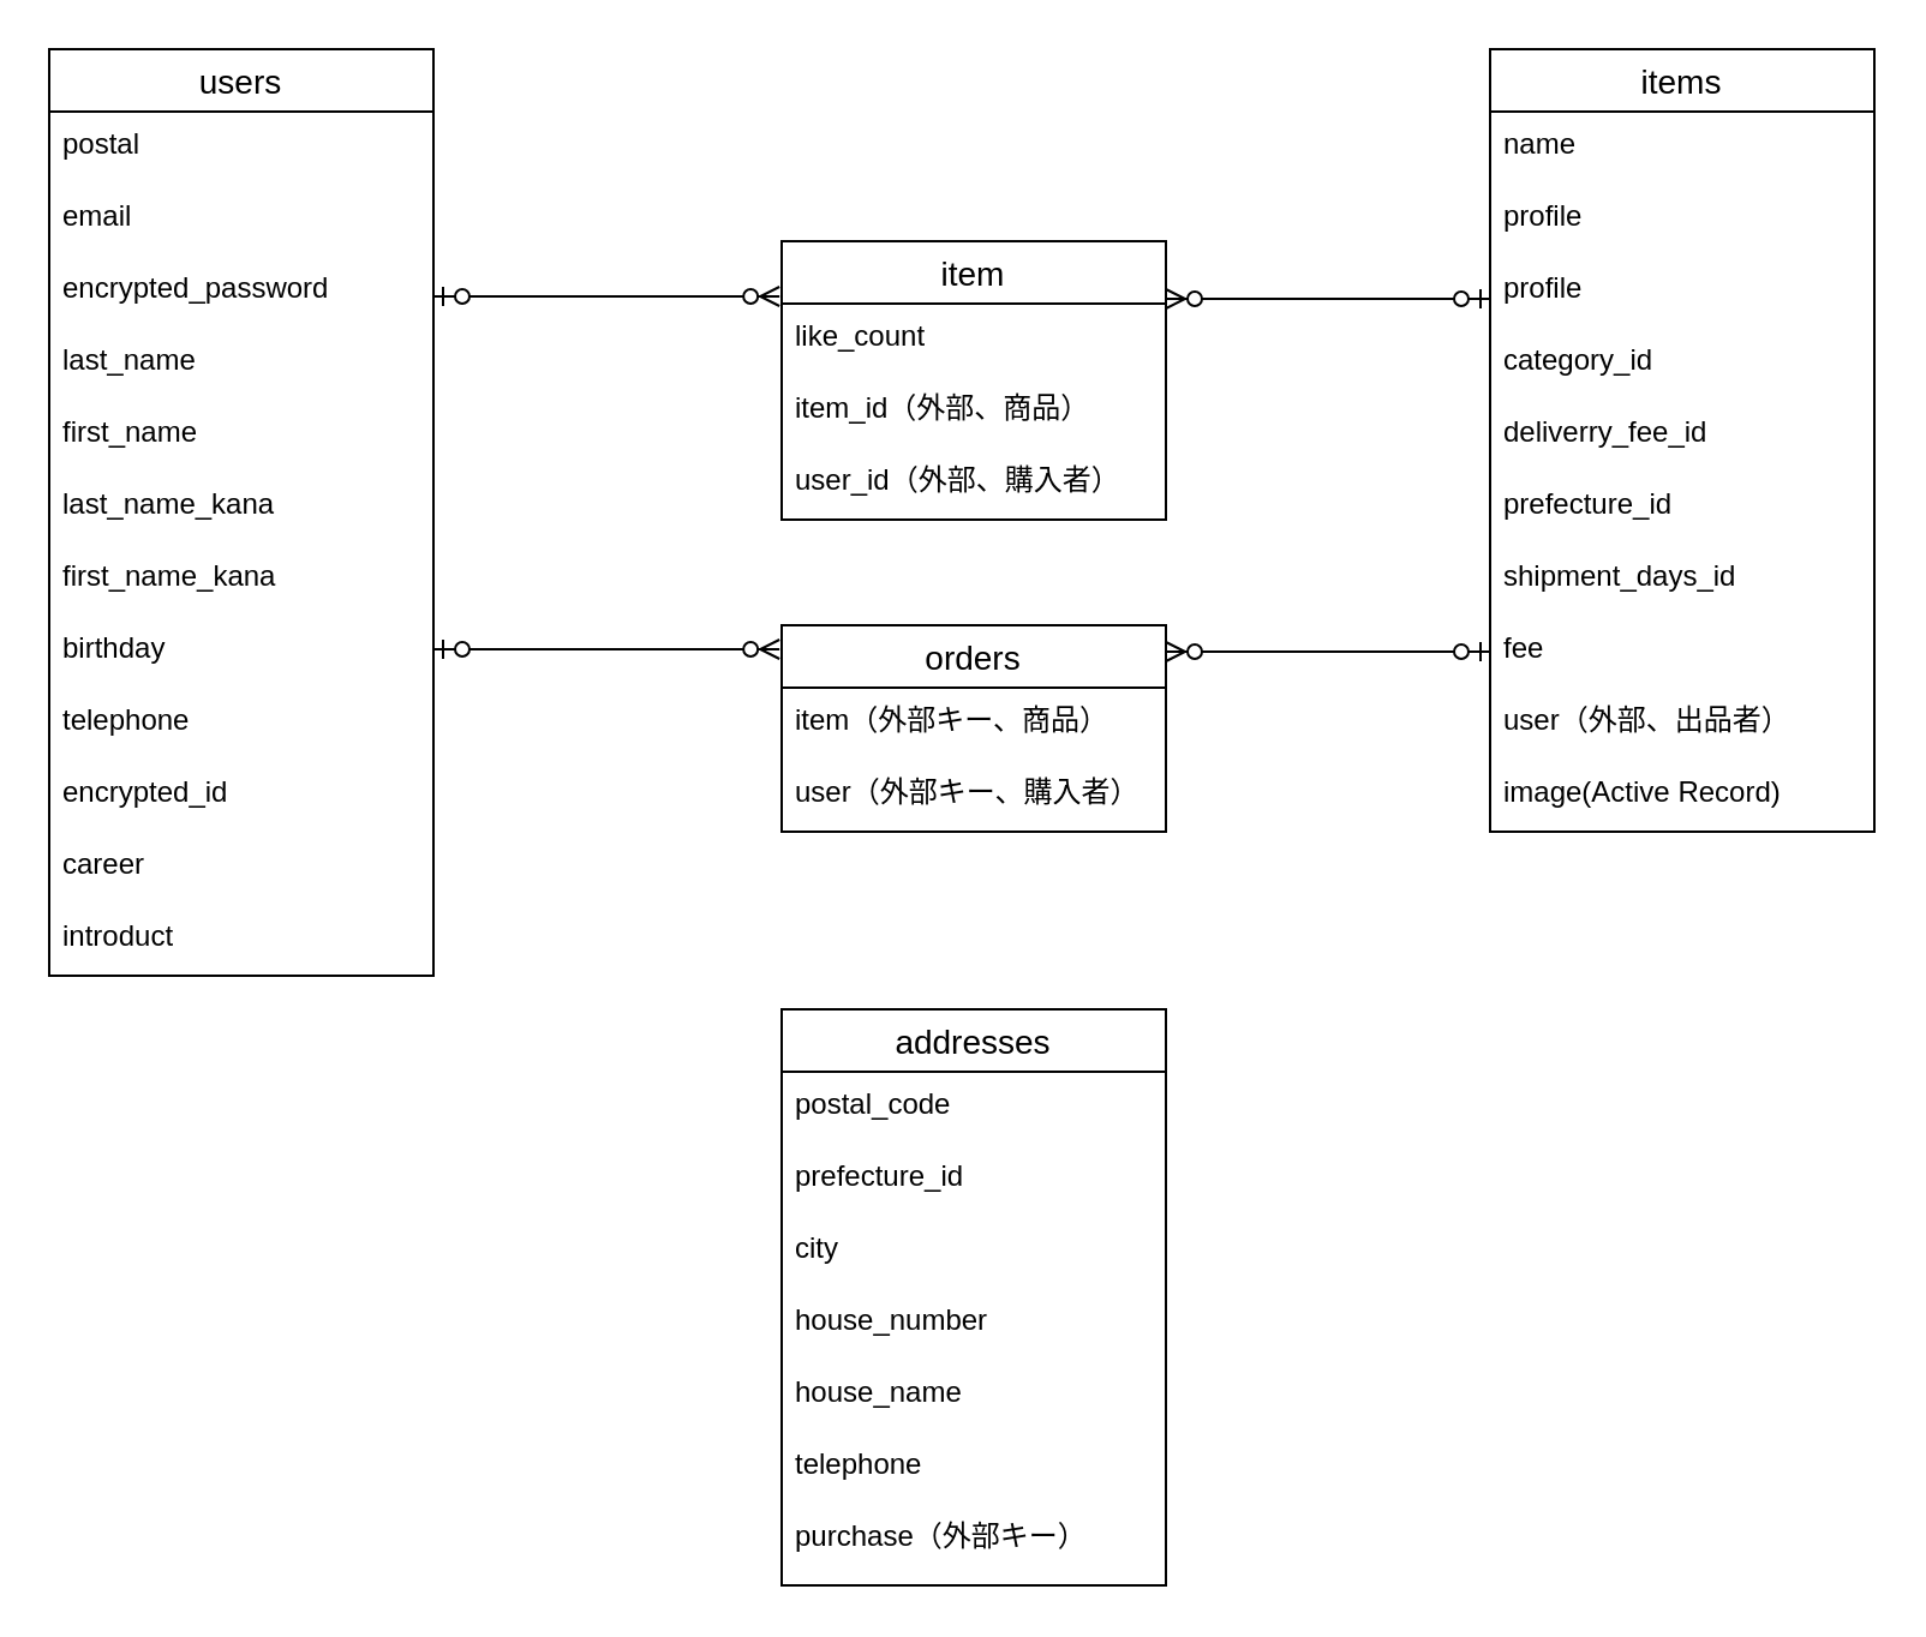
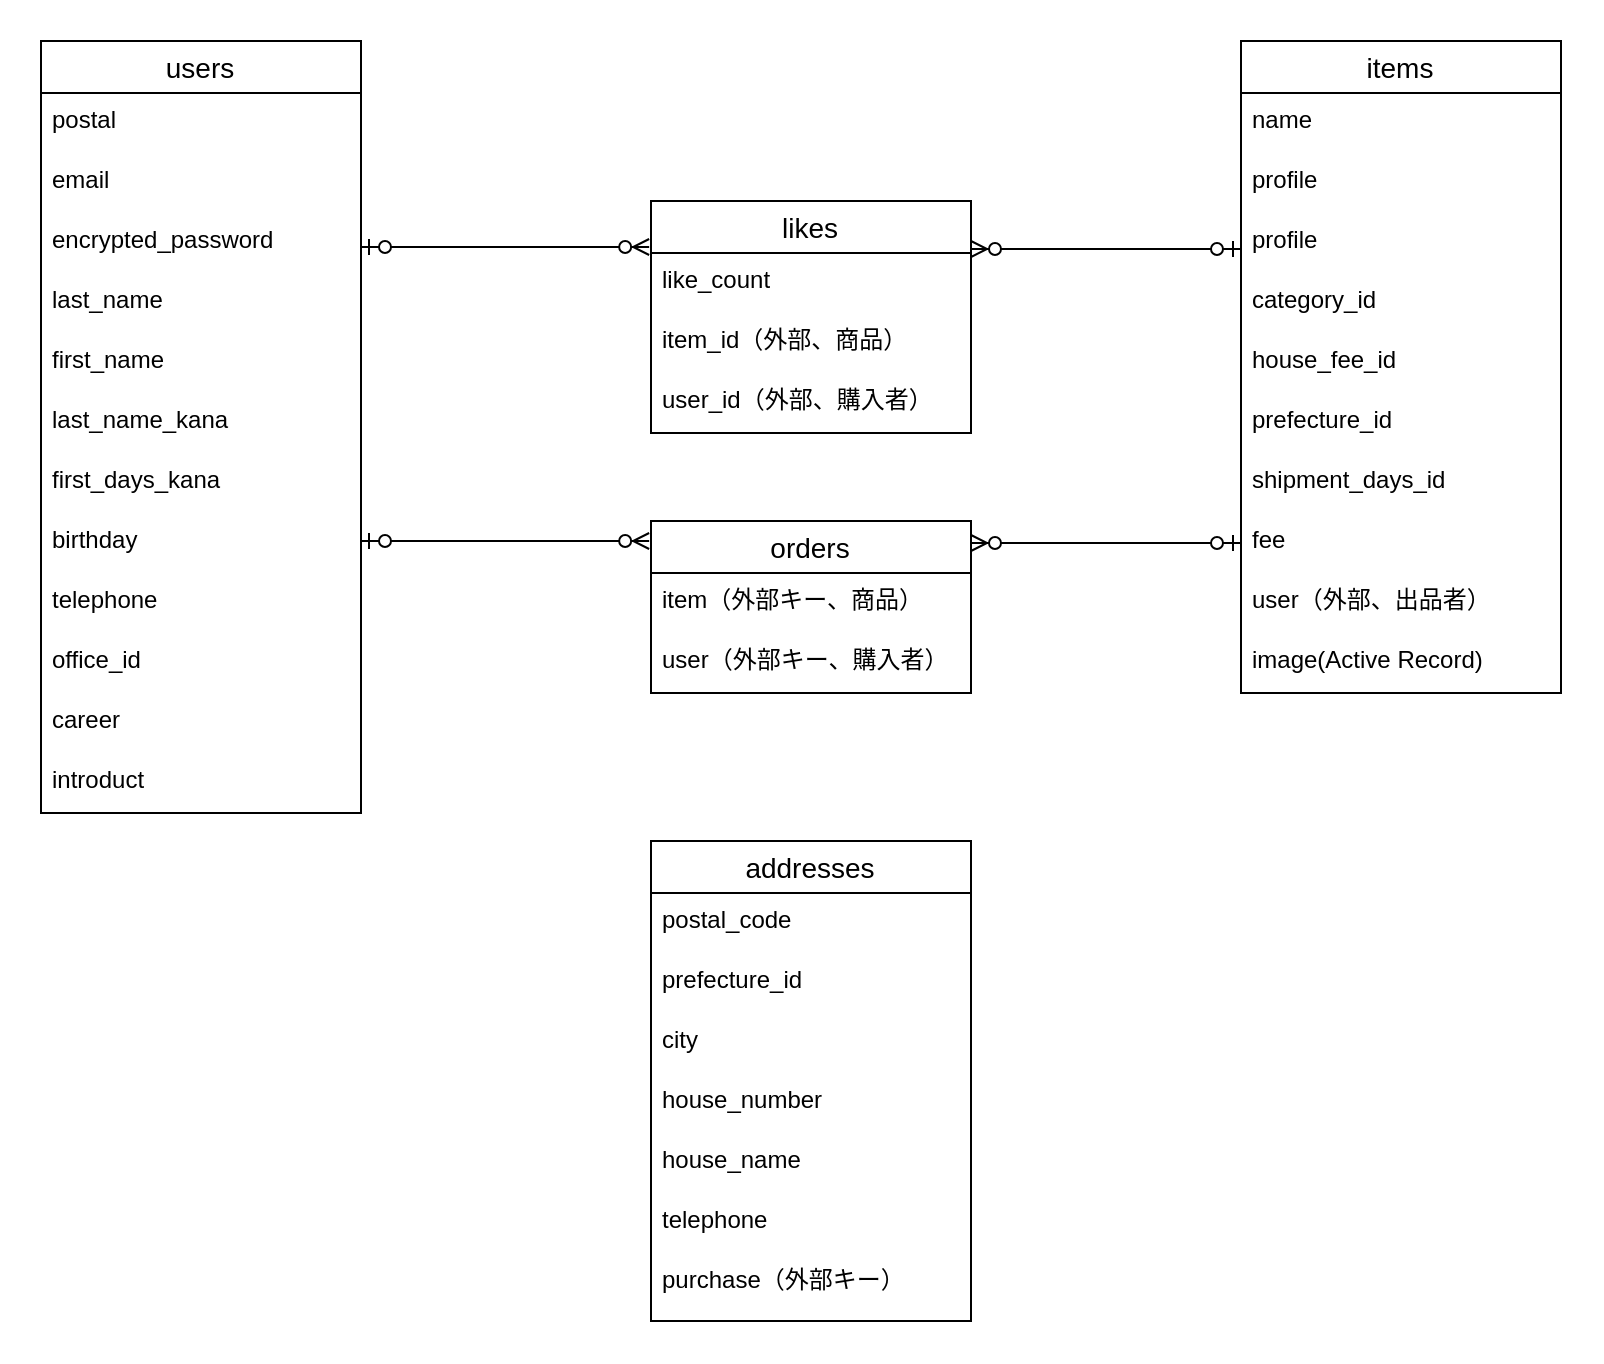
  <mxCell id="0" />
  <mxCell id="1" parent="0" />
- <mxCell id="2" value="item" style="swimlane;fontStyle=0;childLayout=stackLayout;horizontal=1;startSize=26;horizontalStack=0;resizeParent=1;resizeParentMax=0;resizeLast=0;collapsible=1;marginBottom=0;align=center;fontSize=14;" parent="1" vertex="1"><mxGeometry x="325" y="100" width="160" height="116" as="geometry" /></mxCell>
+ <mxCell id="2" value="likes" style="swimlane;fontStyle=0;childLayout=stackLayout;horizontal=1;startSize=26;horizontalStack=0;resizeParent=1;resizeParentMax=0;resizeLast=0;collapsible=1;marginBottom=0;align=center;fontSize=14;" parent="1" vertex="1"><mxGeometry x="325" y="100" width="160" height="116" as="geometry" /></mxCell>
  <mxCell id="3" value="like_count" style="text;strokeColor=none;fillColor=none;spacingLeft=4;spacingRight=4;overflow=hidden;rotatable=0;points=[[0,0.5],[1,0.5]];portConstraint=eastwest;fontSize=12;" parent="2" vertex="1"><mxGeometry y="26" width="160" height="30" as="geometry" /></mxCell>
  <mxCell id="4" value="item_id（外部、商品）" style="text;strokeColor=none;fillColor=none;spacingLeft=4;spacingRight=4;overflow=hidden;rotatable=0;points=[[0,0.5],[1,0.5]];portConstraint=eastwest;fontSize=12;" parent="2" vertex="1"><mxGeometry y="56" width="160" height="30" as="geometry" /></mxCell>
  <mxCell id="5" value="user_id（外部、購入者）" style="text;strokeColor=none;fillColor=none;spacingLeft=4;spacingRight=4;overflow=hidden;rotatable=0;points=[[0,0.5],[1,0.5]];portConstraint=eastwest;fontSize=12;" parent="2" vertex="1"><mxGeometry y="86" width="160" height="30" as="geometry" /></mxCell>
  <mxCell id="6" value="users" style="swimlane;fontStyle=0;childLayout=stackLayout;horizontal=1;startSize=26;horizontalStack=0;resizeParent=1;resizeParentMax=0;resizeLast=0;collapsible=1;marginBottom=0;align=center;fontSize=14;" parent="1" vertex="1"><mxGeometry x="20" y="20" width="160" height="386" as="geometry" /></mxCell>
  <mxCell id="7" value="postal" style="text;strokeColor=none;fillColor=none;spacingLeft=4;spacingRight=4;overflow=hidden;rotatable=0;points=[[0,0.5],[1,0.5]];portConstraint=eastwest;fontSize=12;" parent="6" vertex="1"><mxGeometry y="26" width="160" height="30" as="geometry" /></mxCell>
  <mxCell id="8" value="email" style="text;strokeColor=none;fillColor=none;spacingLeft=4;spacingRight=4;overflow=hidden;rotatable=0;points=[[0,0.5],[1,0.5]];portConstraint=eastwest;fontSize=12;" parent="6" vertex="1"><mxGeometry y="56" width="160" height="30" as="geometry" /></mxCell>
  <mxCell id="9" value="encrypted_password" style="text;strokeColor=none;fillColor=none;spacingLeft=4;spacingRight=4;overflow=hidden;rotatable=0;points=[[0,0.5],[1,0.5]];portConstraint=eastwest;fontSize=12;" parent="6" vertex="1"><mxGeometry y="86" width="160" height="30" as="geometry" /></mxCell>
  <mxCell id="10" value="last_name&#10;&#10;&#10;" style="text;strokeColor=none;fillColor=none;spacingLeft=4;spacingRight=4;overflow=hidden;rotatable=0;points=[[0,0.5],[1,0.5]];portConstraint=eastwest;fontSize=12;" parent="6" vertex="1"><mxGeometry y="116" width="160" height="30" as="geometry" /></mxCell>
  <mxCell id="11" value="first_name&#10;&#10;&#10;" style="text;strokeColor=none;fillColor=none;spacingLeft=4;spacingRight=4;overflow=hidden;rotatable=0;points=[[0,0.5],[1,0.5]];portConstraint=eastwest;fontSize=12;" parent="6" vertex="1"><mxGeometry y="146" width="160" height="30" as="geometry" /></mxCell>
  <mxCell id="12" value="last_name_kana&#10;&#10;" style="text;strokeColor=none;fillColor=none;spacingLeft=4;spacingRight=4;overflow=hidden;rotatable=0;points=[[0,0.5],[1,0.5]];portConstraint=eastwest;fontSize=12;" parent="6" vertex="1"><mxGeometry y="176" width="160" height="30" as="geometry" /></mxCell>
- <mxCell id="13" value="first_name_kana" style="text;strokeColor=none;fillColor=none;spacingLeft=4;spacingRight=4;overflow=hidden;rotatable=0;points=[[0,0.5],[1,0.5]];portConstraint=eastwest;fontSize=12;" parent="6" vertex="1"><mxGeometry y="206" width="160" height="30" as="geometry" /></mxCell>
+ <mxCell id="13" value="first_days_kana" style="text;strokeColor=none;fillColor=none;spacingLeft=4;spacingRight=4;overflow=hidden;rotatable=0;points=[[0,0.5],[1,0.5]];portConstraint=eastwest;fontSize=12;" parent="6" vertex="1"><mxGeometry y="206" width="160" height="30" as="geometry" /></mxCell>
  <mxCell id="14" value="birthday" style="text;strokeColor=none;fillColor=none;spacingLeft=4;spacingRight=4;overflow=hidden;rotatable=0;points=[[0,0.5],[1,0.5]];portConstraint=eastwest;fontSize=12;" parent="6" vertex="1"><mxGeometry y="236" width="160" height="30" as="geometry" /></mxCell>
  <mxCell id="15" value="telephone" style="text;strokeColor=none;fillColor=none;spacingLeft=4;spacingRight=4;overflow=hidden;rotatable=0;points=[[0,0.5],[1,0.5]];portConstraint=eastwest;fontSize=12;" parent="6" vertex="1"><mxGeometry y="266" width="160" height="30" as="geometry" /></mxCell>
- <mxCell id="16" value="encrypted_id" style="text;strokeColor=none;fillColor=none;spacingLeft=4;spacingRight=4;overflow=hidden;rotatable=0;points=[[0,0.5],[1,0.5]];portConstraint=eastwest;fontSize=12;shadow=0;" parent="6" vertex="1"><mxGeometry y="296" width="160" height="30" as="geometry" /></mxCell>
+ <mxCell id="16" value="office_id" style="text;strokeColor=none;fillColor=none;spacingLeft=4;spacingRight=4;overflow=hidden;rotatable=0;points=[[0,0.5],[1,0.5]];portConstraint=eastwest;fontSize=12;shadow=0;" parent="6" vertex="1"><mxGeometry y="296" width="160" height="30" as="geometry" /></mxCell>
  <mxCell id="17" value="career" style="text;strokeColor=none;fillColor=none;spacingLeft=4;spacingRight=4;overflow=hidden;rotatable=0;points=[[0,0.5],[1,0.5]];portConstraint=eastwest;fontSize=12;" parent="6" vertex="1"><mxGeometry y="326" width="160" height="30" as="geometry" /></mxCell>
  <mxCell id="18" value="introduct" style="text;strokeColor=none;fillColor=none;spacingLeft=4;spacingRight=4;overflow=hidden;rotatable=0;points=[[0,0.5],[1,0.5]];portConstraint=eastwest;fontSize=12;" parent="6" vertex="1"><mxGeometry y="356" width="160" height="30" as="geometry" /></mxCell>
  <mxCell id="19" value="items" style="swimlane;fontStyle=0;childLayout=stackLayout;horizontal=1;startSize=26;horizontalStack=0;resizeParent=1;resizeParentMax=0;resizeLast=0;collapsible=1;marginBottom=0;align=center;fontSize=14;" parent="1" vertex="1"><mxGeometry x="620" y="20" width="160" height="326" as="geometry" /></mxCell>
  <mxCell id="20" value="name" style="text;strokeColor=none;fillColor=none;spacingLeft=4;spacingRight=4;overflow=hidden;rotatable=0;points=[[0,0.5],[1,0.5]];portConstraint=eastwest;fontSize=12;" parent="19" vertex="1"><mxGeometry y="26" width="160" height="30" as="geometry" /></mxCell>
  <mxCell id="21" value="profile" style="text;strokeColor=none;fillColor=none;spacingLeft=4;spacingRight=4;overflow=hidden;rotatable=0;points=[[0,0.5],[1,0.5]];portConstraint=eastwest;fontSize=12;" parent="19" vertex="1"><mxGeometry y="56" width="160" height="30" as="geometry" /></mxCell>
  <mxCell id="22" value="profile" style="text;strokeColor=none;fillColor=none;spacingLeft=4;spacingRight=4;overflow=hidden;rotatable=0;points=[[0,0.5],[1,0.5]];portConstraint=eastwest;fontSize=12;" parent="19" vertex="1"><mxGeometry y="86" width="160" height="30" as="geometry" /></mxCell>
  <mxCell id="23" value="category_id" style="text;strokeColor=none;fillColor=none;spacingLeft=4;spacingRight=4;overflow=hidden;rotatable=0;points=[[0,0.5],[1,0.5]];portConstraint=eastwest;fontSize=12;" parent="19" vertex="1"><mxGeometry y="116" width="160" height="30" as="geometry" /></mxCell>
- <mxCell id="24" value="deliverry_fee_id" style="text;strokeColor=none;fillColor=none;spacingLeft=4;spacingRight=4;overflow=hidden;rotatable=0;points=[[0,0.5],[1,0.5]];portConstraint=eastwest;fontSize=12;" parent="19" vertex="1"><mxGeometry y="146" width="160" height="30" as="geometry" /></mxCell>
+ <mxCell id="24" value="house_fee_id" style="text;strokeColor=none;fillColor=none;spacingLeft=4;spacingRight=4;overflow=hidden;rotatable=0;points=[[0,0.5],[1,0.5]];portConstraint=eastwest;fontSize=12;" parent="19" vertex="1"><mxGeometry y="146" width="160" height="30" as="geometry" /></mxCell>
  <mxCell id="25" value="prefecture_id&#10;" style="text;strokeColor=none;fillColor=none;spacingLeft=4;spacingRight=4;overflow=hidden;rotatable=0;points=[[0,0.5],[1,0.5]];portConstraint=eastwest;fontSize=12;" parent="19" vertex="1"><mxGeometry y="176" width="160" height="30" as="geometry" /></mxCell>
  <mxCell id="26" value="shipment_days_id" style="text;strokeColor=none;fillColor=none;spacingLeft=4;spacingRight=4;overflow=hidden;rotatable=0;points=[[0,0.5],[1,0.5]];portConstraint=eastwest;fontSize=12;" parent="19" vertex="1"><mxGeometry y="206" width="160" height="30" as="geometry" /></mxCell>
  <mxCell id="27" value="fee&#10;" style="text;strokeColor=none;fillColor=none;spacingLeft=4;spacingRight=4;overflow=hidden;rotatable=0;points=[[0,0.5],[1,0.5]];portConstraint=eastwest;fontSize=12;" parent="19" vertex="1"><mxGeometry y="236" width="160" height="30" as="geometry" /></mxCell>
  <mxCell id="28" value="user（外部、出品者）" style="text;strokeColor=none;fillColor=none;spacingLeft=4;spacingRight=4;overflow=hidden;rotatable=0;points=[[0,0.5],[1,0.5]];portConstraint=eastwest;fontSize=12;" parent="19" vertex="1"><mxGeometry y="266" width="160" height="30" as="geometry" /></mxCell>
  <mxCell id="29" value="image(Active Record)" style="text;strokeColor=none;fillColor=none;spacingLeft=4;spacingRight=4;overflow=hidden;rotatable=0;points=[[0,0.5],[1,0.5]];portConstraint=eastwest;fontSize=12;" parent="19" vertex="1"><mxGeometry y="296" width="160" height="30" as="geometry" /></mxCell>
  <mxCell id="30" value="orders" style="swimlane;fontStyle=0;childLayout=stackLayout;horizontal=1;startSize=26;horizontalStack=0;resizeParent=1;resizeParentMax=0;resizeLast=0;collapsible=1;marginBottom=0;align=center;fontSize=14;" parent="1" vertex="1"><mxGeometry x="325" y="260" width="160" height="86" as="geometry" /></mxCell>
  <mxCell id="31" value="item（外部キー、商品）" style="text;strokeColor=none;fillColor=none;spacingLeft=4;spacingRight=4;overflow=hidden;rotatable=0;points=[[0,0.5],[1,0.5]];portConstraint=eastwest;fontSize=12;" parent="30" vertex="1"><mxGeometry y="26" width="160" height="30" as="geometry" /></mxCell>
  <mxCell id="32" value="user（外部キー、購入者）" style="text;strokeColor=none;fillColor=none;spacingLeft=4;spacingRight=4;overflow=hidden;rotatable=0;points=[[0,0.5],[1,0.5]];portConstraint=eastwest;fontSize=12;" parent="30" vertex="1"><mxGeometry y="56" width="160" height="30" as="geometry" /></mxCell>
  <mxCell id="33" value="addresses" style="swimlane;fontStyle=0;childLayout=stackLayout;horizontal=1;startSize=26;horizontalStack=0;resizeParent=1;resizeParentMax=0;resizeLast=0;collapsible=1;marginBottom=0;align=center;fontSize=14;" parent="1" vertex="1"><mxGeometry x="325" y="420" width="160" height="240" as="geometry" /></mxCell>
  <mxCell id="34" value="postal_code" style="text;strokeColor=none;fillColor=none;spacingLeft=4;spacingRight=4;overflow=hidden;rotatable=0;points=[[0,0.5],[1,0.5]];portConstraint=eastwest;fontSize=12;" parent="33" vertex="1"><mxGeometry y="26" width="160" height="30" as="geometry" /></mxCell>
  <mxCell id="35" value="prefecture_id" style="text;strokeColor=none;fillColor=none;spacingLeft=4;spacingRight=4;overflow=hidden;rotatable=0;points=[[0,0.5],[1,0.5]];portConstraint=eastwest;fontSize=12;" parent="33" vertex="1"><mxGeometry y="56" width="160" height="30" as="geometry" /></mxCell>
  <mxCell id="36" value="city" style="text;strokeColor=none;fillColor=none;spacingLeft=4;spacingRight=4;overflow=hidden;rotatable=0;points=[[0,0.5],[1,0.5]];portConstraint=eastwest;fontSize=12;" parent="33" vertex="1"><mxGeometry y="86" width="160" height="30" as="geometry" /></mxCell>
  <mxCell id="37" value="house_number" style="text;strokeColor=none;fillColor=none;spacingLeft=4;spacingRight=4;overflow=hidden;rotatable=0;points=[[0,0.5],[1,0.5]];portConstraint=eastwest;fontSize=12;" parent="33" vertex="1"><mxGeometry y="116" width="160" height="30" as="geometry" /></mxCell>
  <mxCell id="38" value="house_name" style="text;strokeColor=none;fillColor=none;spacingLeft=4;spacingRight=4;overflow=hidden;rotatable=0;points=[[0,0.5],[1,0.5]];portConstraint=eastwest;fontSize=12;" parent="33" vertex="1"><mxGeometry y="146" width="160" height="30" as="geometry" /></mxCell>
  <mxCell id="39" value="telephone" style="text;strokeColor=none;fillColor=none;spacingLeft=4;spacingRight=4;overflow=hidden;rotatable=0;points=[[0,0.5],[1,0.5]];portConstraint=eastwest;fontSize=12;" parent="33" vertex="1"><mxGeometry y="176" width="160" height="30" as="geometry" /></mxCell>
  <mxCell id="40" value="purchase（外部キー）" style="text;strokeColor=none;fillColor=none;spacingLeft=4;spacingRight=4;overflow=hidden;rotatable=0;points=[[0,0.5],[1,0.5]];portConstraint=eastwest;fontSize=12;" parent="33" vertex="1"><mxGeometry y="206" width="160" height="34" as="geometry" /></mxCell>
  <mxCell id="41" value="" style="edgeStyle=entityRelationEdgeStyle;fontSize=12;html=1;endArrow=ERzeroToMany;startArrow=ERzeroToOne;entryX=0.038;entryY=-0.1;entryDx=0;entryDy=0;entryPerimeter=0;" parent="1" edge="1"><mxGeometry width="100" height="100" relative="1" as="geometry"><mxPoint x="180" y="123" as="sourcePoint" /><mxPoint x="324.08" y="123" as="targetPoint" /></mxGeometry></mxCell>
  <mxCell id="42" value="" style="edgeStyle=entityRelationEdgeStyle;fontSize=12;html=1;endArrow=ERzeroToMany;startArrow=ERzeroToOne;entryX=0.038;entryY=-0.1;entryDx=0;entryDy=0;entryPerimeter=0;" parent="1" edge="1"><mxGeometry width="100" height="100" relative="1" as="geometry"><mxPoint x="180" y="270" as="sourcePoint" /><mxPoint x="324.08" y="270" as="targetPoint" /></mxGeometry></mxCell>
  <mxCell id="43" value="" style="fontSize=12;html=1;endArrow=ERzeroToMany;startArrow=ERzeroToOne;entryX=1;entryY=0.5;entryDx=0;entryDy=0;exitX=0;exitY=0.5;exitDx=0;exitDy=0;" parent="1" edge="1"><mxGeometry width="100" height="100" relative="1" as="geometry"><mxPoint x="620" y="271" as="sourcePoint" /><mxPoint x="485" y="271" as="targetPoint" /></mxGeometry></mxCell>
  <mxCell id="44" value="" style="fontSize=12;html=1;endArrow=ERzeroToMany;startArrow=ERzeroToOne;entryX=1;entryY=0.5;entryDx=0;entryDy=0;exitX=0;exitY=0.5;exitDx=0;exitDy=0;" parent="1" edge="1"><mxGeometry width="100" height="100" relative="1" as="geometry"><mxPoint x="620" y="124" as="sourcePoint" /><mxPoint x="485" y="124" as="targetPoint" /></mxGeometry></mxCell>
